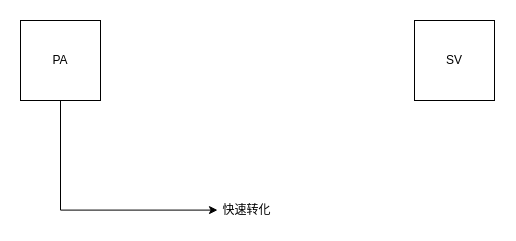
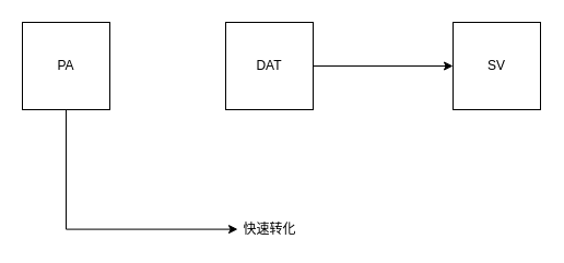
  <mxCell id="0" />
  <mxCell id="1" parent="0" />
  <mxCell id="2" style="edgeStyle=orthogonalEdgeStyle;rounded=0;orthogonalLoop=1;jettySize=auto;html=1;exitX=0.5;exitY=1;exitDx=0;exitDy=0;entryX=0;entryY=0.478;entryDx=0;entryDy=0;entryPerimeter=0;" edge="1" parent="1" source="3" target="7"><mxGeometry relative="1" as="geometry" /></mxCell>
  <mxCell id="3" value="PA" style="whiteSpace=wrap;html=1;aspect=fixed;" vertex="1" parent="1"><mxGeometry x="20" y="20" width="80" height="80" as="geometry" /></mxCell>
+ <mxCell id="4" style="edgeStyle=orthogonalEdgeStyle;rounded=0;orthogonalLoop=1;jettySize=auto;html=1;exitX=1;exitY=0.5;exitDx=0;exitDy=0;" edge="1" parent="1" source="5" target="6"><mxGeometry relative="1" as="geometry" /></mxCell>
+ <mxCell id="5" value="DAT" style="whiteSpace=wrap;html=1;aspect=fixed;" vertex="1" parent="1"><mxGeometry x="206" y="20" width="80" height="80" as="geometry" /></mxCell>
  <mxCell id="6" value="SV" style="whiteSpace=wrap;html=1;aspect=fixed;" vertex="1" parent="1"><mxGeometry x="414" y="20" width="80" height="80" as="geometry" /></mxCell>
  <mxCell id="7" value="快速转化" style="text;html=1;align=center;verticalAlign=middle;resizable=0;points=[];autosize=1;strokeColor=none;fillColor=none;" vertex="1" parent="1"><mxGeometry x="217" y="201" width="58" height="18" as="geometry" /></mxCell>
